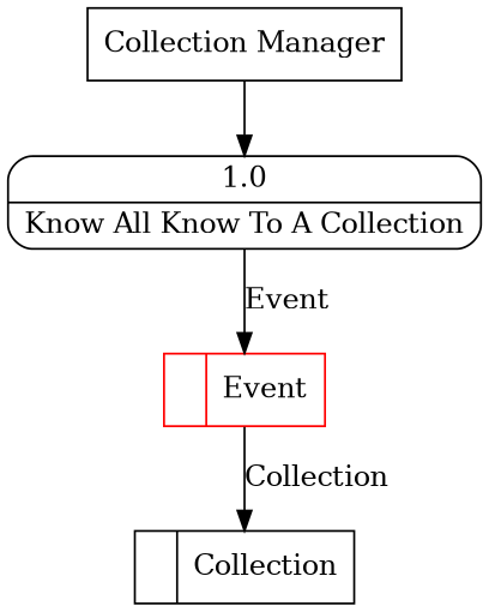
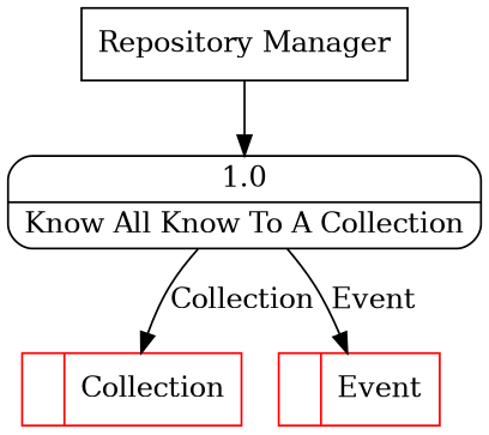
  digraph {
    node [shape=record]
-   n1 [color=black label="<f0>  |<f1> Collection "]
+   n1 [color=red label="<f0>  |<f1> Collection "]
    n2 [color=red label="<f0>  |<f1> Event "]
-   n3 [label="Collection Manager" shape=box]
+   n3 [label="Repository Manager" shape=box]
    n4 [label="{<f0> 1.0|<f1> Know All Know To A Collection }" shape=Mrecord]
    n3 -> n4
-   n2 -> n1 [label=Collection]
+   n4 -> n1 [label=Collection]
    n4 -> n2 [label=Event]
  }
